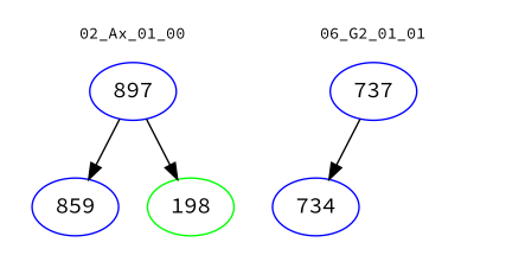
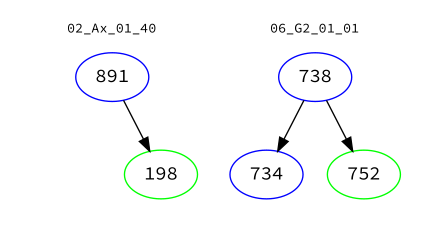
  digraph {
    fontname="Source Code Pro"
    node [color=blue fontname="Source Code Pro"]
    edge [color=black fontname="Source Code Pro"]
-   n1 [label=897]
-   n2 [label=859]
+   n1 [label=891]
    n3 [color=green label=198]
-   n4 [label=737]
+   n4 [label=738]
    n5 [label=734]
+   n6 [color=green label=752]
    subgraph cluster_1 {
      color=white
      fontsize=10
-     label="02_Ax_01_00"
+     label="02_Ax_01_40"
      n1
-     n2
      n3
    }
    subgraph cluster_2 {
      color=white
      fontsize=10
      label="06_G2_01_01"
      n4
      n5
+     n6
    }
-   n1 -> n2
    n1 -> n3
    n4 -> n5
+   n4 -> n6
  }
